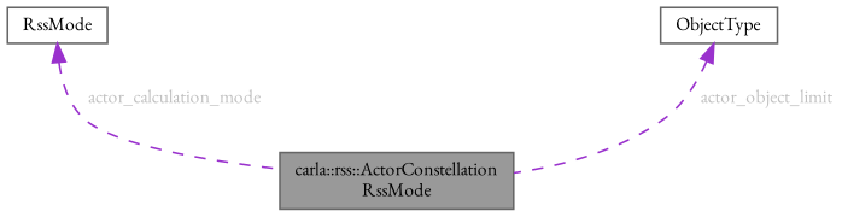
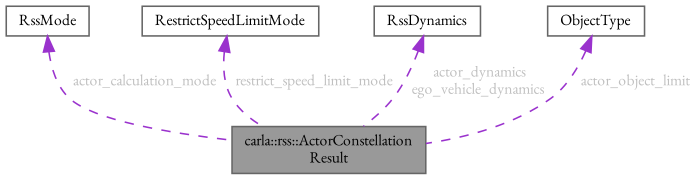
  digraph {
    fontname="EB Garamond"
    node [color=gray40 fillcolor=white fontname="EB Garamond" fontsize=10 shape=box style=filled]
    edge [color=darkorchid3 dir=back fontcolor=grey fontname="EB Garamond" fontsize=10 labelfontname=Helvetica labelfontsize=10 style=dashed]
-   n1 [fillcolor=grey60 fontcolor=black height=0.2 label="carla::rss::ActorConstellation\lRssMode" width=0.4]
+   n1 [fillcolor=grey60 fontcolor=black height=0.2 label="carla::rss::ActorConstellation\lResult" width=0.4]
    n2 [height=0.2 label=RssMode width=0.4]
+   n3 [height=0.2 label=RestrictSpeedLimitMode width=0.4]
+   n4 [height=0.2 label=RssDynamics width=0.4]
    n5 [height=0.2 label=ObjectType width=0.4]
    n2 -> n1 [label=" actor_calculation_mode"]
+   n3 -> n1 [label=" restrict_speed_limit_mode"]
+   n4 -> n1 [label=" actor_dynamics\nego_vehicle_dynamics"]
    n5 -> n1 [label=" actor_object_limit"]
  }
